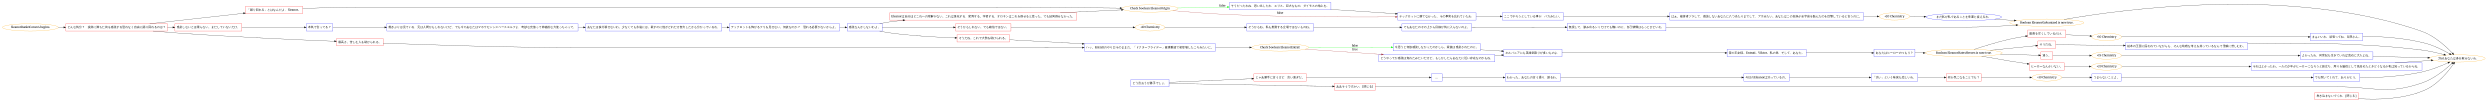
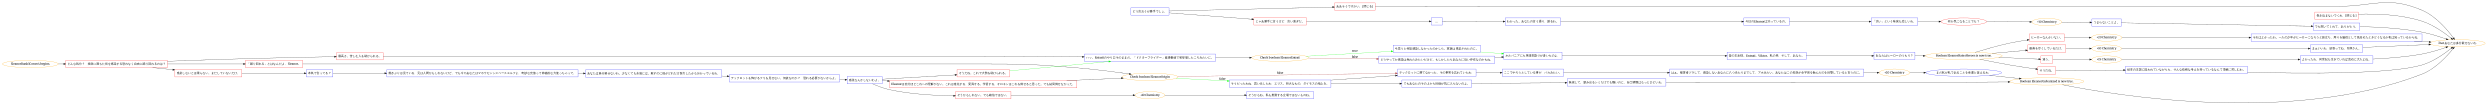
  digraph {
    fontname=Merriweather
    rankdir=LR
    node [color=blue fontname=Merriweather shape=box]
    edge [fontname=Merriweather]
    "EleanorRank1Convo4 begins." [color=orange shape=""]
    n2 [color=red label="どんな気分？　疫病に満ちた街を感染する恐れなく自由に踊り回れるのは？"]
    n3 [color=red label="「踊り回れる」とはなんだよ、Eleanor。"]
    n4 [color=red label="感染しないとは限らない。まだしていないだけ。"]
    n5 [color=red label="最高さ。苦しむ人を助けられる。"]
    n6 [color=orange label="Check boolean EleanorOrigin" shape=""]
    n7 [label="本気で言ってる？"]
    n8 [label="ハッ。Entratiのやり口そのままだ。「ドクターフライデー」健康番組で初登場したころみたいに。"]
    n9 [label="どう言おうが勝手でしょ。"]
    n10 [color=red label="じゃあ勝手に言うけど、言い過ぎだ。"]
    n11 [color=red label="ああそうですかい。[閉じる]"]
    n12 [label="働きぶりは見ている。元は人間かもしれないけど、でも今のあなたはマホウセンシスペースエルフよ。奇妙な光放って神秘的な力使っちゃって。"]
    n13 [color=orange label="Check boolean EleanorEntrati" shape=""]
    n14 [label="…"]
    n15 [color=orange label="Chat あなたは多分殺せないわ." shape=""]
    n16 [label="あなたは多分殺せないわ。少なくても永遠には。殺すのに他がどれだけ努力したかも分かっているわ。"]
    n17 [label="今思うと何故感染しなかったのかしら。家族は感染されたのに。"]
    n18 [label="どうやってか感染は免れたみたいだけど。もしかしたらあなたに近い存在なのかもね。"]
    n19 [label="わかった。あなたの言う通り。謝るわ。"]
    n20 [label="テックロットを怖がるフリを見せない。何故なのか？　恐れる必要がないからよ。"]
    n21 [label="ホルバニアにも英雄気取りが多いものよ。"]
    n22 [label="今日のEleanorは渋っているの。"]
    n23 [label="感染なんかしないわよ。"]
    n24 [label="昔の王女様。Entrati。Viktor。私の弟。そして、あなた。"]
    n25 [label="「渋い」という味覚も恋しいわ。"]
    n26 [color=red label="Eleanorは自分ほどこれへの理解がない。これは進化する。変異する。学習する。オロキンはこれを倒せると思った。でも結局倒せなかった。"]
    n27 [color=red label="そうかもしれない。でも確信ではない。"]
    n28 [color=red label="そうだね。これで大勢を助けられる。"]
    n29 [label="あなたはヒーローのつもり？"]
-   n30 [color=red label="何か気になることでも？"]
+   n30 [color=red label="何か気になることでも？" shape=ellipse]
    n31 [color=orange label="+10 Chemistry" shape=""]
    n32 [color=orange label="Boolean EleanorHatesHeroes is now true." shape=""]
    n33 [color=orange label="+10 Chemistry" shape=""]
    n34 [color=red label="巻き込まないでくれ。[閉じる]"]
    n35 [label="そうだったわね、思い出したわ。エリス。巨大なもの。ダイモスの地上を。"]
    n36 [label="テックロットに勝てなかった、その事実を忘れていたわ。"]
    n37 [label="そうかもね。私も推測する立場ではないものね。"]
    n38 [color=red label="最善を尽くしているだけ。"]
    n39 [color=red label="そうだね。"]
    n40 [color=red label="違う。"]
    n41 [color=red label="ヒーローなんかいない。"]
    n42 [label="つまらないことよ。"]
    n43 [label="ここでやろうとしている事が、バカみたい。"]
    n44 [label="でもあなたのその上から目線が気に入らないのよ。"]
    n45 [color=orange label="+10 Chemistry" shape=""]
    n46 [label="絵本の王国に囚われていながらも、そんな幼稚な考えを持っているなんて理解に苦しむわ。"]
    n47 [color=orange label="+15 Chemistry" shape=""]
    n48 [color=orange label="+20 Chemistry" shape=""]
    n49 [label="でも聞いてくれて、ありがとう。"]
    n50 [label="はぁ。被害者ヅラして、感染しないあなたに八つ当たりまでして、アホみたい。あなたはこの疫病が全宇宙を蝕んだのを目撃していると言うのに。"]
    n51 [label="無視して。滲み出るシミだけでも醜いのに、自己憐憫はもっとひどいわ。"]
    n52 [label="まぁいいわ。頑張ってね、兵隊さん。"]
    n53 [label="よかったわ。何世紀も生きていれば流石に大人よね。"]
    n54 [label="それはよかったわ。一人の少年がヒーローになろうと旅立ち、周りを脇役として見始めたときどうなるか私は知っているからね。"]
    n55 [color=orange label="+20 Chemistry" shape=""]
    n56 [color=orange label="Boolean EleanorGalvanized is now true." shape=""]
    n57 [label="まだ私が私であることを幸運と捉えるわ。" shape=ellipse]
    "EleanorRank1Convo4 begins." -> n2
    n2 -> n3
    n2 -> n4
    n2 -> n5
    n3 -> n6
    n4 -> n7
    n5 -> n8
    n6 -> n35 [color=green label=false]
    n6 -> n36 [color=brown label=false]
    n7 -> n12
    n8 -> n13
    n9 -> n10
    n9 -> n11
    n10 -> n14
    n11 -> n15
    n12 -> n16
-   n13 -> n17 [color=green label=false]
-   n13 -> n18 [color=brown label=true]
+   n13 -> n17 [color=green label=true]
+   n13 -> n18 [color=brown label=false]
    n14 -> n19
    n16 -> n20
-   n17 -> n21
+   n17 -> n21 [color=green]
    n18 -> n21
    n19 -> n22
    n20 -> n23
    n21 -> n24
    n22 -> n25
    n23 -> n26
    n23 -> n27
    n23 -> n28
    n24 -> n29
    n25 -> n30
    n26 -> n6
    n27 -> n31
-   n28 -> n8
+   n28 -> n8 [color=green]
    n29 -> n32
    n30 -> n33
    n31 -> n37
    n32 -> n38
    n32 -> n39
    n32 -> n40
    n32 -> n41
    n33 -> n42
    n34 -> n15
    n35 -> n36
    n36 -> n43
-   n37 -> n44
+   n35 -> n44
    n38 -> n45
    n39 -> n46
    n40 -> n47
    n41 -> n48
    n42 -> n49
    n43 -> n50
    n44 -> n51
    n45 -> n52
    n46 -> n15
    n47 -> n53
    n48 -> n54
    n49 -> n15
    n50 -> n55
    n51 -> n56
    n52 -> n15
    n53 -> n15
    n54 -> n15
    n55 -> n57
    n56 -> n15
    n57 -> n56
  }
